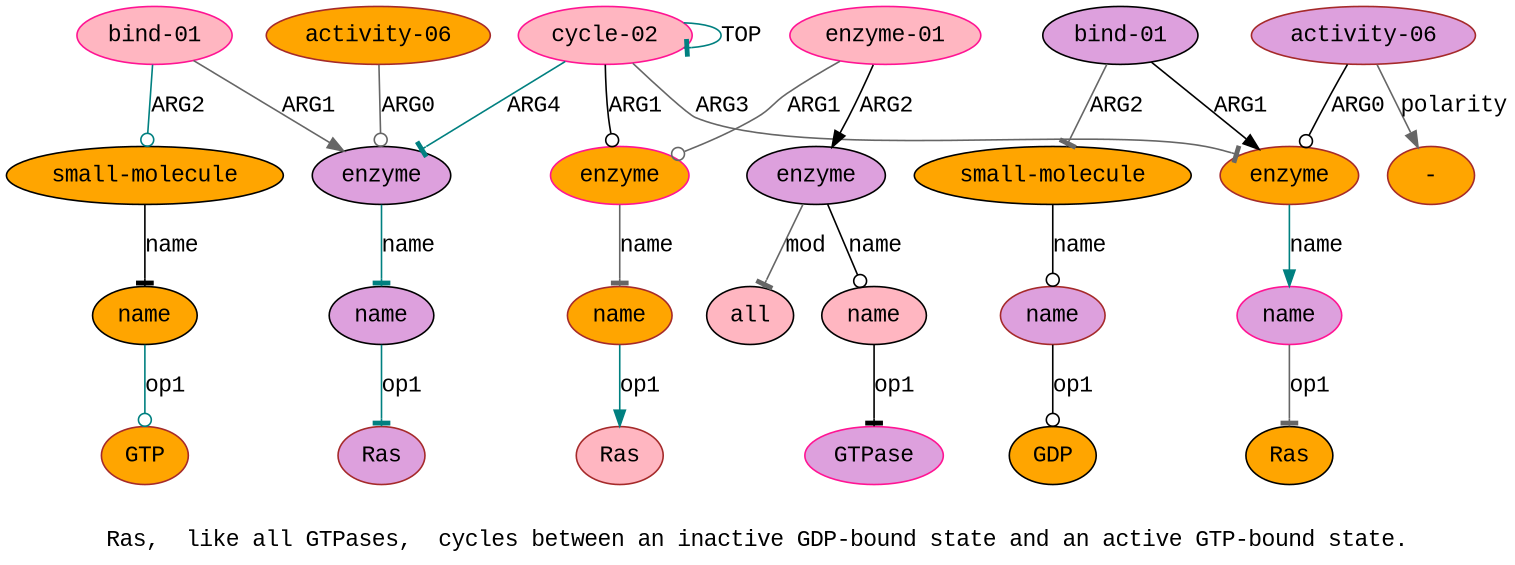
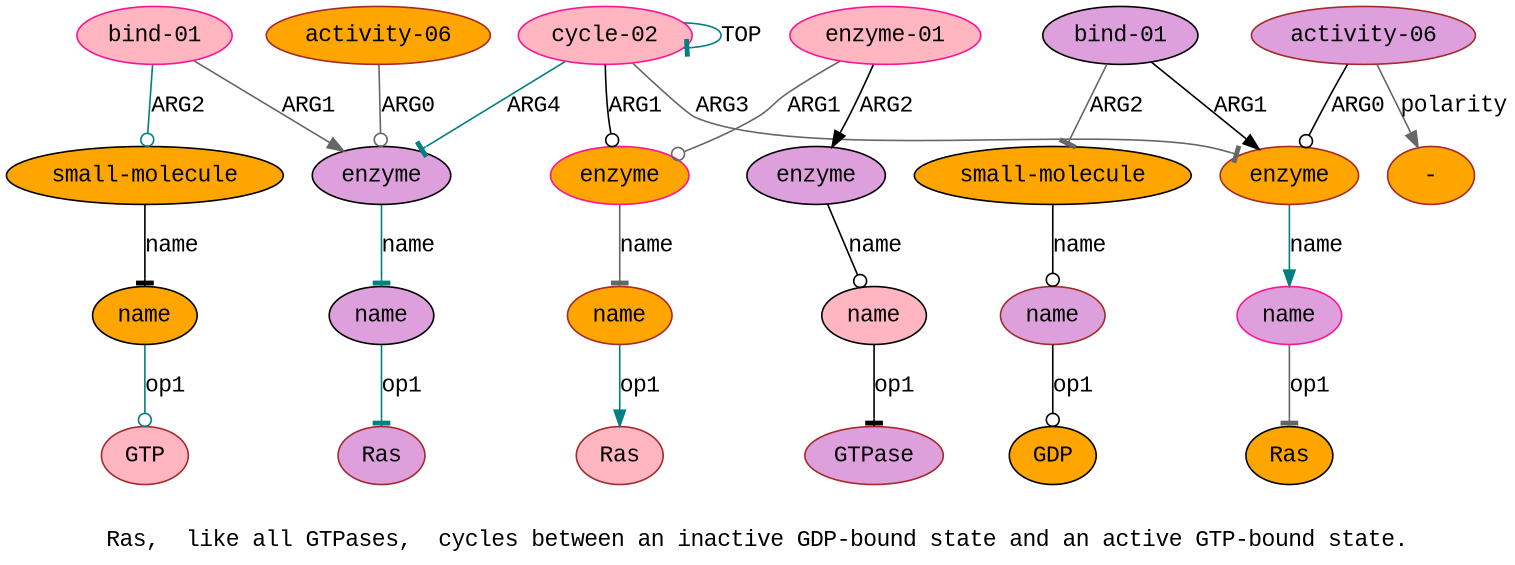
  digraph {
    fontname="Liberation Mono"
    label="Ras,  like all GTPases,  cycles between an inactive GDP-bound state and an active GTP-bound state."
    node [color=black fillcolor=orange fontname="Liberation Mono" gold_ind=-1 gold_label=name style=filled test_ind=-1 test_label=name]
    edge [arrowhead=tee color=gray40 fontname="Liberation Mono" gold_label=name test_label=name]
-   n1 [color=brown gold_label=GTP label=GTP test_label=GTP]
+   n1 [color=brown fillcolor=lightpink gold_label=GTP label=GTP test_label=GTP]
    n2 [color=brown fillcolor=lightpink gold_label=Ras label=Ras test_label=Ras]
    n3 [color=brown gold_label="-" label="-" test_label="-"]
    n4 [gold_label=GDP label=GDP test_label=GDP]
-   n5 [color=deeppink fillcolor=plum gold_label=GTPase label=GTPase test_label=GTPase]
+   n5 [color=brown fillcolor=plum gold_label=GTPase label=GTPase test_label=GTPase]
    n6 [color=brown gold_ind=15 gold_label="activity-06" label="activity-06" test_ind=15 test_label="activity-06"]
    n7 [fillcolor=plum gold_ind=13 gold_label=enzyme label=enzyme test_ind=13 test_label=enzyme]
    n8 [fillcolor=plum gold_ind=14 label=name test_ind=14]
    n9 [color=brown fillcolor=plum gold_label=Ras label=Ras test_label=Ras]
    n10 [gold_ind=17 gold_label="small-molecule" label="small-molecule" test_ind=17 test_label="small-molecule"]
    n11 [gold_ind=18 label=name test_ind=18]
    n12 [color=deeppink fillcolor=lightpink gold_ind=16 gold_label="bind-01" label="bind-01" test_ind=16 test_label="bind-01"]
    n13 [gold_ind=11 gold_label="small-molecule" label="small-molecule" test_ind=11 test_label="small-molecule"]
    n14 [color=brown fillcolor=plum gold_ind=12 label=name test_ind=12]
    n15 [fillcolor=plum gold_ind=10 gold_label="bind-01" label="bind-01" test_ind=10 test_label="bind-01"]
    n16 [color=brown gold_ind=7 gold_label=enzyme label=enzyme test_ind=7 test_label=enzyme]
    n17 [color=deeppink fillcolor=plum gold_ind=8 label=name test_ind=8]
    n18 [gold_label=Ras label=Ras test_label=Ras]
    n19 [color=deeppink gold_ind=1 gold_label=enzyme label=enzyme test_ind=1 test_label=enzyme]
    n20 [color=brown gold_ind=2 label=name test_ind=2]
    n21 [color=deeppink fillcolor=lightpink gold_ind=0 gold_label="cycle-02" label="cycle-02" test_ind=0 test_label="cycle-02"]
    n22 [color=deeppink fillcolor=lightpink gold_ind=3 gold_label="same-01" label="enzyme-01" test_ind=3 test_label="same-01"]
    n23 [fillcolor=plum gold_ind=4 gold_label=enzyme label=enzyme test_ind=4 test_label=enzyme]
    n24 [fillcolor=lightpink gold_ind=5 label=name test_ind=5]
-   n25 [fillcolor=lightpink gold_ind=6 gold_label=all label=all test_ind=6 test_label=all]
    n26 [color=brown fillcolor=plum gold_ind=9 gold_label="activity-06" label="activity-06" test_ind=9 test_label="activity-06"]
    n6 -> n7 [arrowhead=odot gold_label=ARG0 label=ARG0 test_label=ARG0]
    n7 -> n8 [color=teal label=name]
    n8 -> n9 [color=teal gold_label=op1 label=op1 test_label=op1]
    n10 -> n11 [color=black label=name]
    n11 -> n1 [arrowhead=odot color=teal gold_label=op1 label=op1 test_label=op1]
    n12 -> n7 [arrowhead=normal gold_label=ARG1 label=ARG1 test_label=ARG1]
    n12 -> n10 [arrowhead=odot color=teal gold_label=ARG2 label=ARG2 test_label=ARG2]
    n13 -> n14 [arrowhead=odot color=black label=name]
    n14 -> n4 [arrowhead=odot color=black gold_label=op1 label=op1 test_label=op1]
    n15 -> n13 [gold_label=ARG2 label=ARG2 test_label=ARG2]
    n15 -> n16 [arrowhead=normal color=black gold_label=ARG1 label=ARG1 test_label=ARG1]
    n16 -> n17 [arrowhead=normal color=teal label=name]
    n17 -> n18 [gold_label=op1 label=op1 test_label=op1]
    n19 -> n20 [label=name]
    n20 -> n2 [arrowhead=normal color=teal gold_label=op1 label=op1 test_label=op1]
    n21 -> n7 [color=teal gold_label=ARG4 label=ARG4 test_label=ARG4]
    n21 -> n16 [gold_label=ARG3 label=ARG3 test_label=ARG3]
    n21 -> n19 [arrowhead=odot color=black gold_label=ARG1 label=ARG1 test_label=ARG1]
    n21 -> n21 [color=teal gold_label=TOP label=TOP test_label=TOP]
    n22 -> n19 [arrowhead=odot gold_label=ARG1 label=ARG1 test_label=ARG1]
    n22 -> n23 [arrowhead=normal color=black gold_label=ARG2 label=ARG2 test_label=ARG2]
    n23 -> n24 [arrowhead=odot color=black label=name]
-   n23 -> n25 [gold_label=mod label=mod test_label=mod]
    n24 -> n5 [color=black gold_label=op1 label=op1 test_label=op1]
    n26 -> n3 [arrowhead=normal gold_label=polarity label=polarity test_label=polarity]
    n26 -> n16 [arrowhead=odot color=black gold_label=ARG0 label=ARG0 test_label=ARG0]
  }
